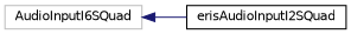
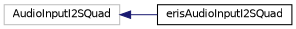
  digraph {
    rankdir=LR
    node [fillcolor=white fontname=Helvetica fontsize=10 shape=record style=filled]
-   n1 [color=grey75 height=0.2 label=AudioInputI6SQuad width=0.4]
+   n1 [color=grey75 height=0.2 label=AudioInputI2SQuad width=0.4]
    n2 [color=black height=0.2 label=erisAudioInputI2SQuad width=0.4]
    n1 -> n2 [color=midnightblue dir=back fontname=Helvetica fontsize=10 labelfontname=Helvetica labelfontsize=10 style=solid]
  }
